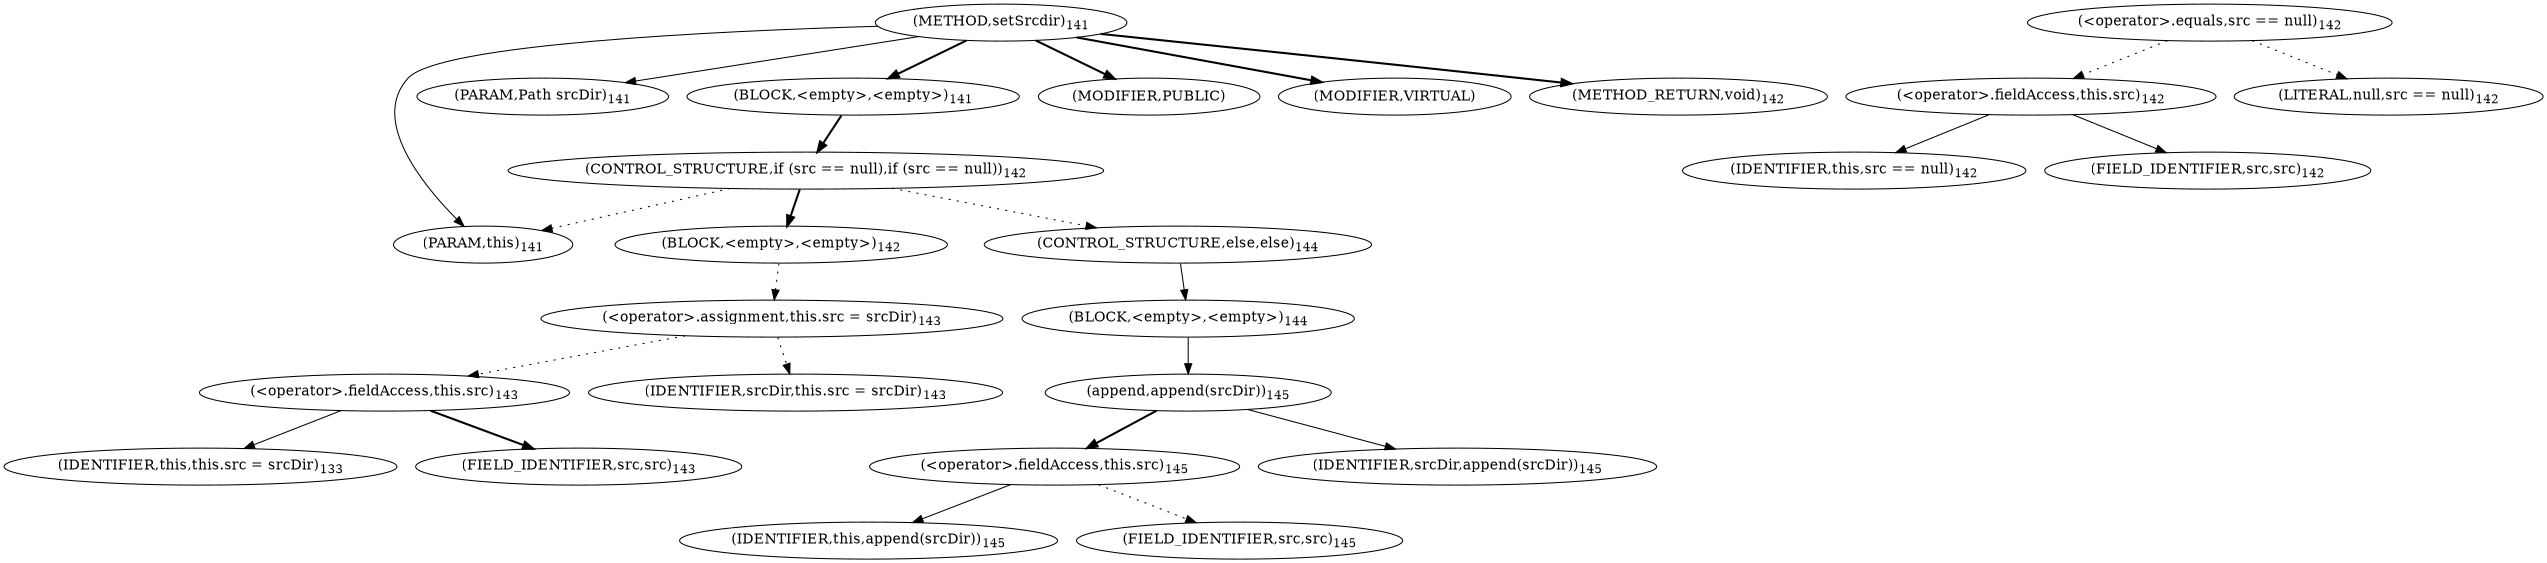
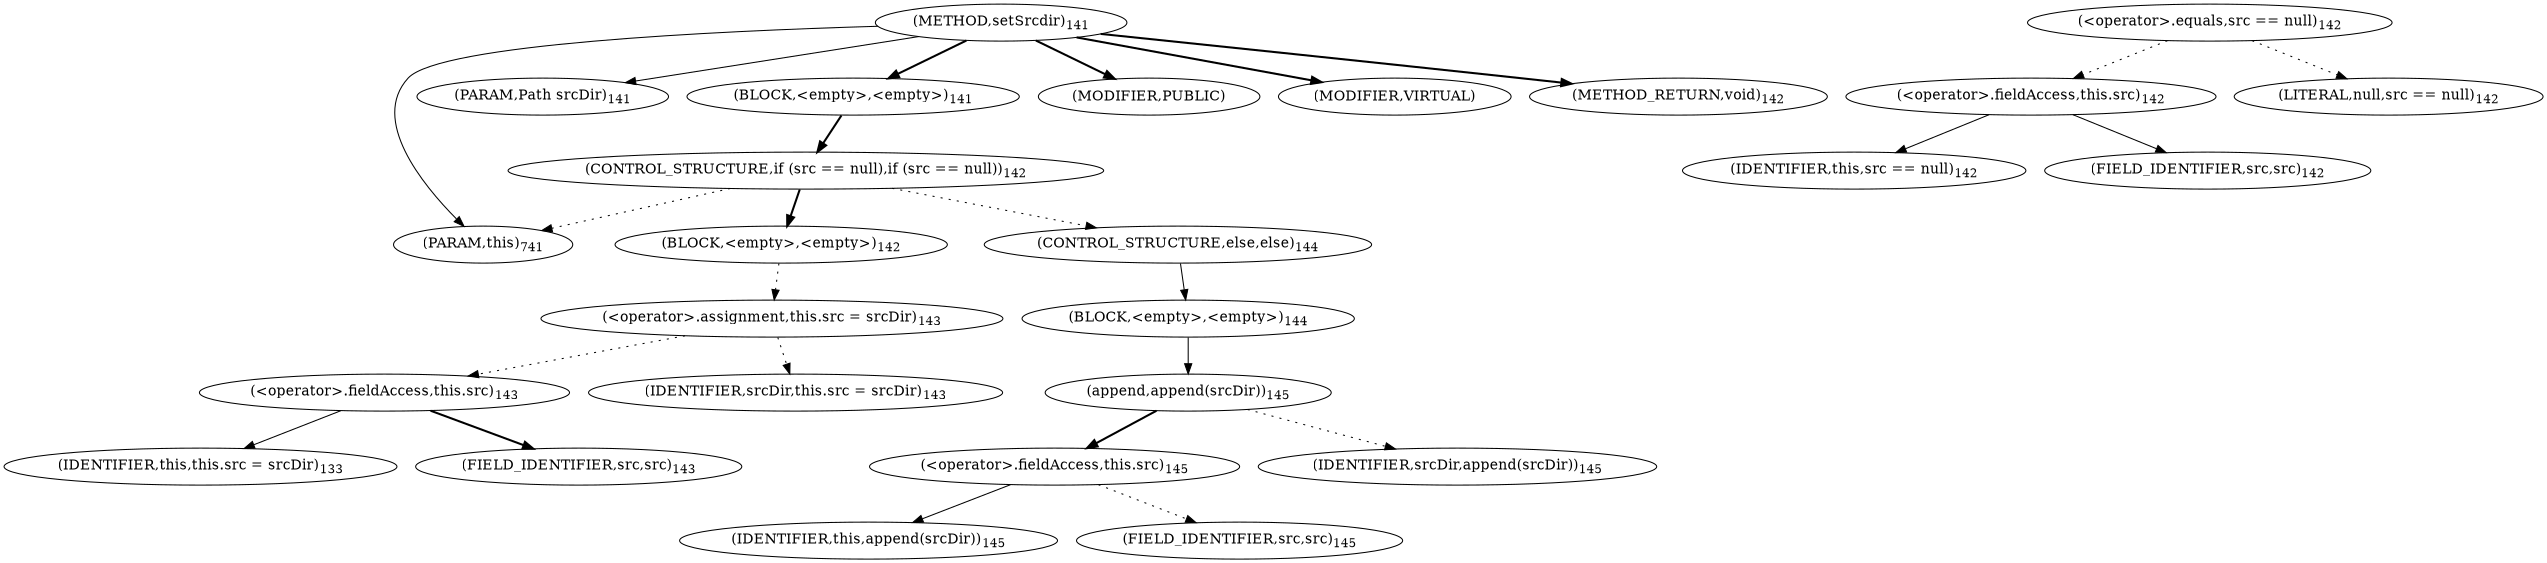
  digraph {
    edge [style=dotted]
    n1 [label=<(METHOD,setSrcdir)<SUB>141</SUB>>]
-   n2 [label=<(PARAM,this)<SUB>141</SUB>>]
+   n2 [label=<(PARAM,this)<SUB>741</SUB>>]
    n3 [label=<(PARAM,Path srcDir)<SUB>141</SUB>>]
    n4 [label=<(BLOCK,&lt;empty&gt;,&lt;empty&gt;)<SUB>141</SUB>>]
    n5 [label=<(MODIFIER,PUBLIC)>]
    n6 [label=<(MODIFIER,VIRTUAL)>]
    n7 [label=<(METHOD_RETURN,void)<SUB>142</SUB>>]
    n8 [label=<(CONTROL_STRUCTURE,if (src == null),if (src == null))<SUB>142</SUB>>]
    n9 [label=<(BLOCK,&lt;empty&gt;,&lt;empty&gt;)<SUB>142</SUB>>]
    n10 [label=<(CONTROL_STRUCTURE,else,else)<SUB>144</SUB>>]
    n11 [label=<(&lt;operator&gt;.equals,src == null)<SUB>142</SUB>>]
    n12 [label=<(&lt;operator&gt;.fieldAccess,this.src)<SUB>142</SUB>>]
    n13 [label=<(LITERAL,null,src == null)<SUB>142</SUB>>]
    n14 [label=<(&lt;operator&gt;.assignment,this.src = srcDir)<SUB>143</SUB>>]
    n15 [label=<(BLOCK,&lt;empty&gt;,&lt;empty&gt;)<SUB>144</SUB>>]
    n16 [label=<(IDENTIFIER,this,src == null)<SUB>142</SUB>>]
    n17 [label=<(FIELD_IDENTIFIER,src,src)<SUB>142</SUB>>]
    n18 [label=<(&lt;operator&gt;.fieldAccess,this.src)<SUB>143</SUB>>]
    n19 [label=<(IDENTIFIER,srcDir,this.src = srcDir)<SUB>143</SUB>>]
    n20 [label=<(IDENTIFIER,this,this.src = srcDir)<SUB>133</SUB>>]
    n21 [label=<(FIELD_IDENTIFIER,src,src)<SUB>143</SUB>>]
    n22 [label=<(append,append(srcDir))<SUB>145</SUB>>]
    n23 [label=<(&lt;operator&gt;.fieldAccess,this.src)<SUB>145</SUB>>]
    n24 [label=<(IDENTIFIER,srcDir,append(srcDir))<SUB>145</SUB>>]
    n25 [label=<(IDENTIFIER,this,append(srcDir))<SUB>145</SUB>>]
    n26 [label=<(FIELD_IDENTIFIER,src,src)<SUB>145</SUB>>]
    n1 -> n2 [style=solid]
    n1 -> n3 [style=solid]
    n1 -> n4 [style=bold]
    n1 -> n5 [style=bold]
    n1 -> n6 [style=bold]
    n1 -> n7 [style=bold]
    n4 -> n8 [style=bold]
    n8 -> n2
    n8 -> n9 [style=bold]
    n8 -> n10
    n9 -> n14
    n10 -> n15 [style=solid]
    n11 -> n12
    n11 -> n13
    n12 -> n16 [style=solid]
    n12 -> n17 [style=solid]
    n14 -> n18
    n14 -> n19
    n15 -> n22 [style=solid]
    n18 -> n20 [style=solid]
    n18 -> n21 [style=bold]
    n22 -> n23 [style=bold]
-   n22 -> n24 [style=solid]
+   n22 -> n24
    n23 -> n25 [style=solid]
    n23 -> n26
  }
